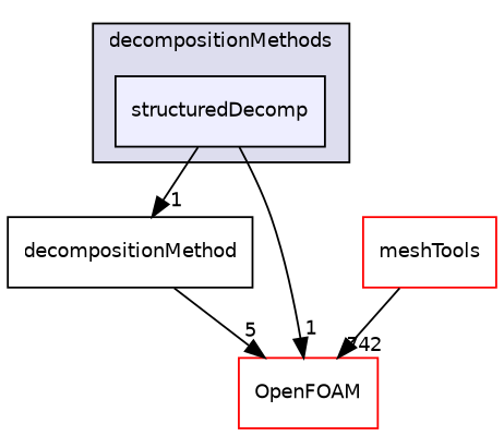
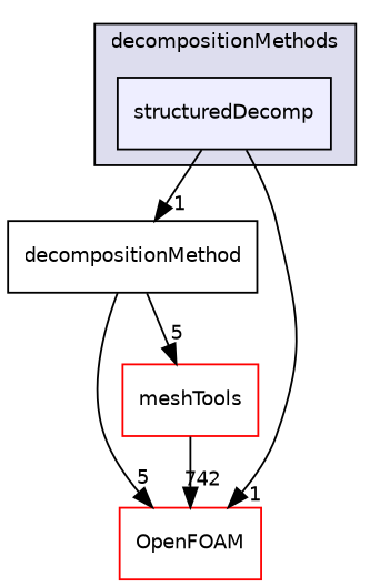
  digraph {
    compound=true
    node [fontname=Helvetica fontsize=10 shape=box]
    edge [headlabel=1 labeldistance=1.5 labelfontname=Helvetica labelfontsize=10]
    n1 [fillcolor="#eeeeff" label=structuredDecomp pencolor=black style=filled]
    n2 [label=decompositionMethod]
    n3 [color=red label=OpenFOAM]
    n4 [color=red label=meshTools]
    subgraph cluster_1 {
      bgcolor="#ddddee"
      fontname=Helvetica
      fontsize=10
      label=decompositionMethods
      pencolor=black
      n1
    }
    n1 -> n2
    n1 -> n3
    n2 -> n3 [headlabel=5]
+   n2 -> n4 [headlabel=5]
    n4 -> n3 [headlabel=742]
  }
